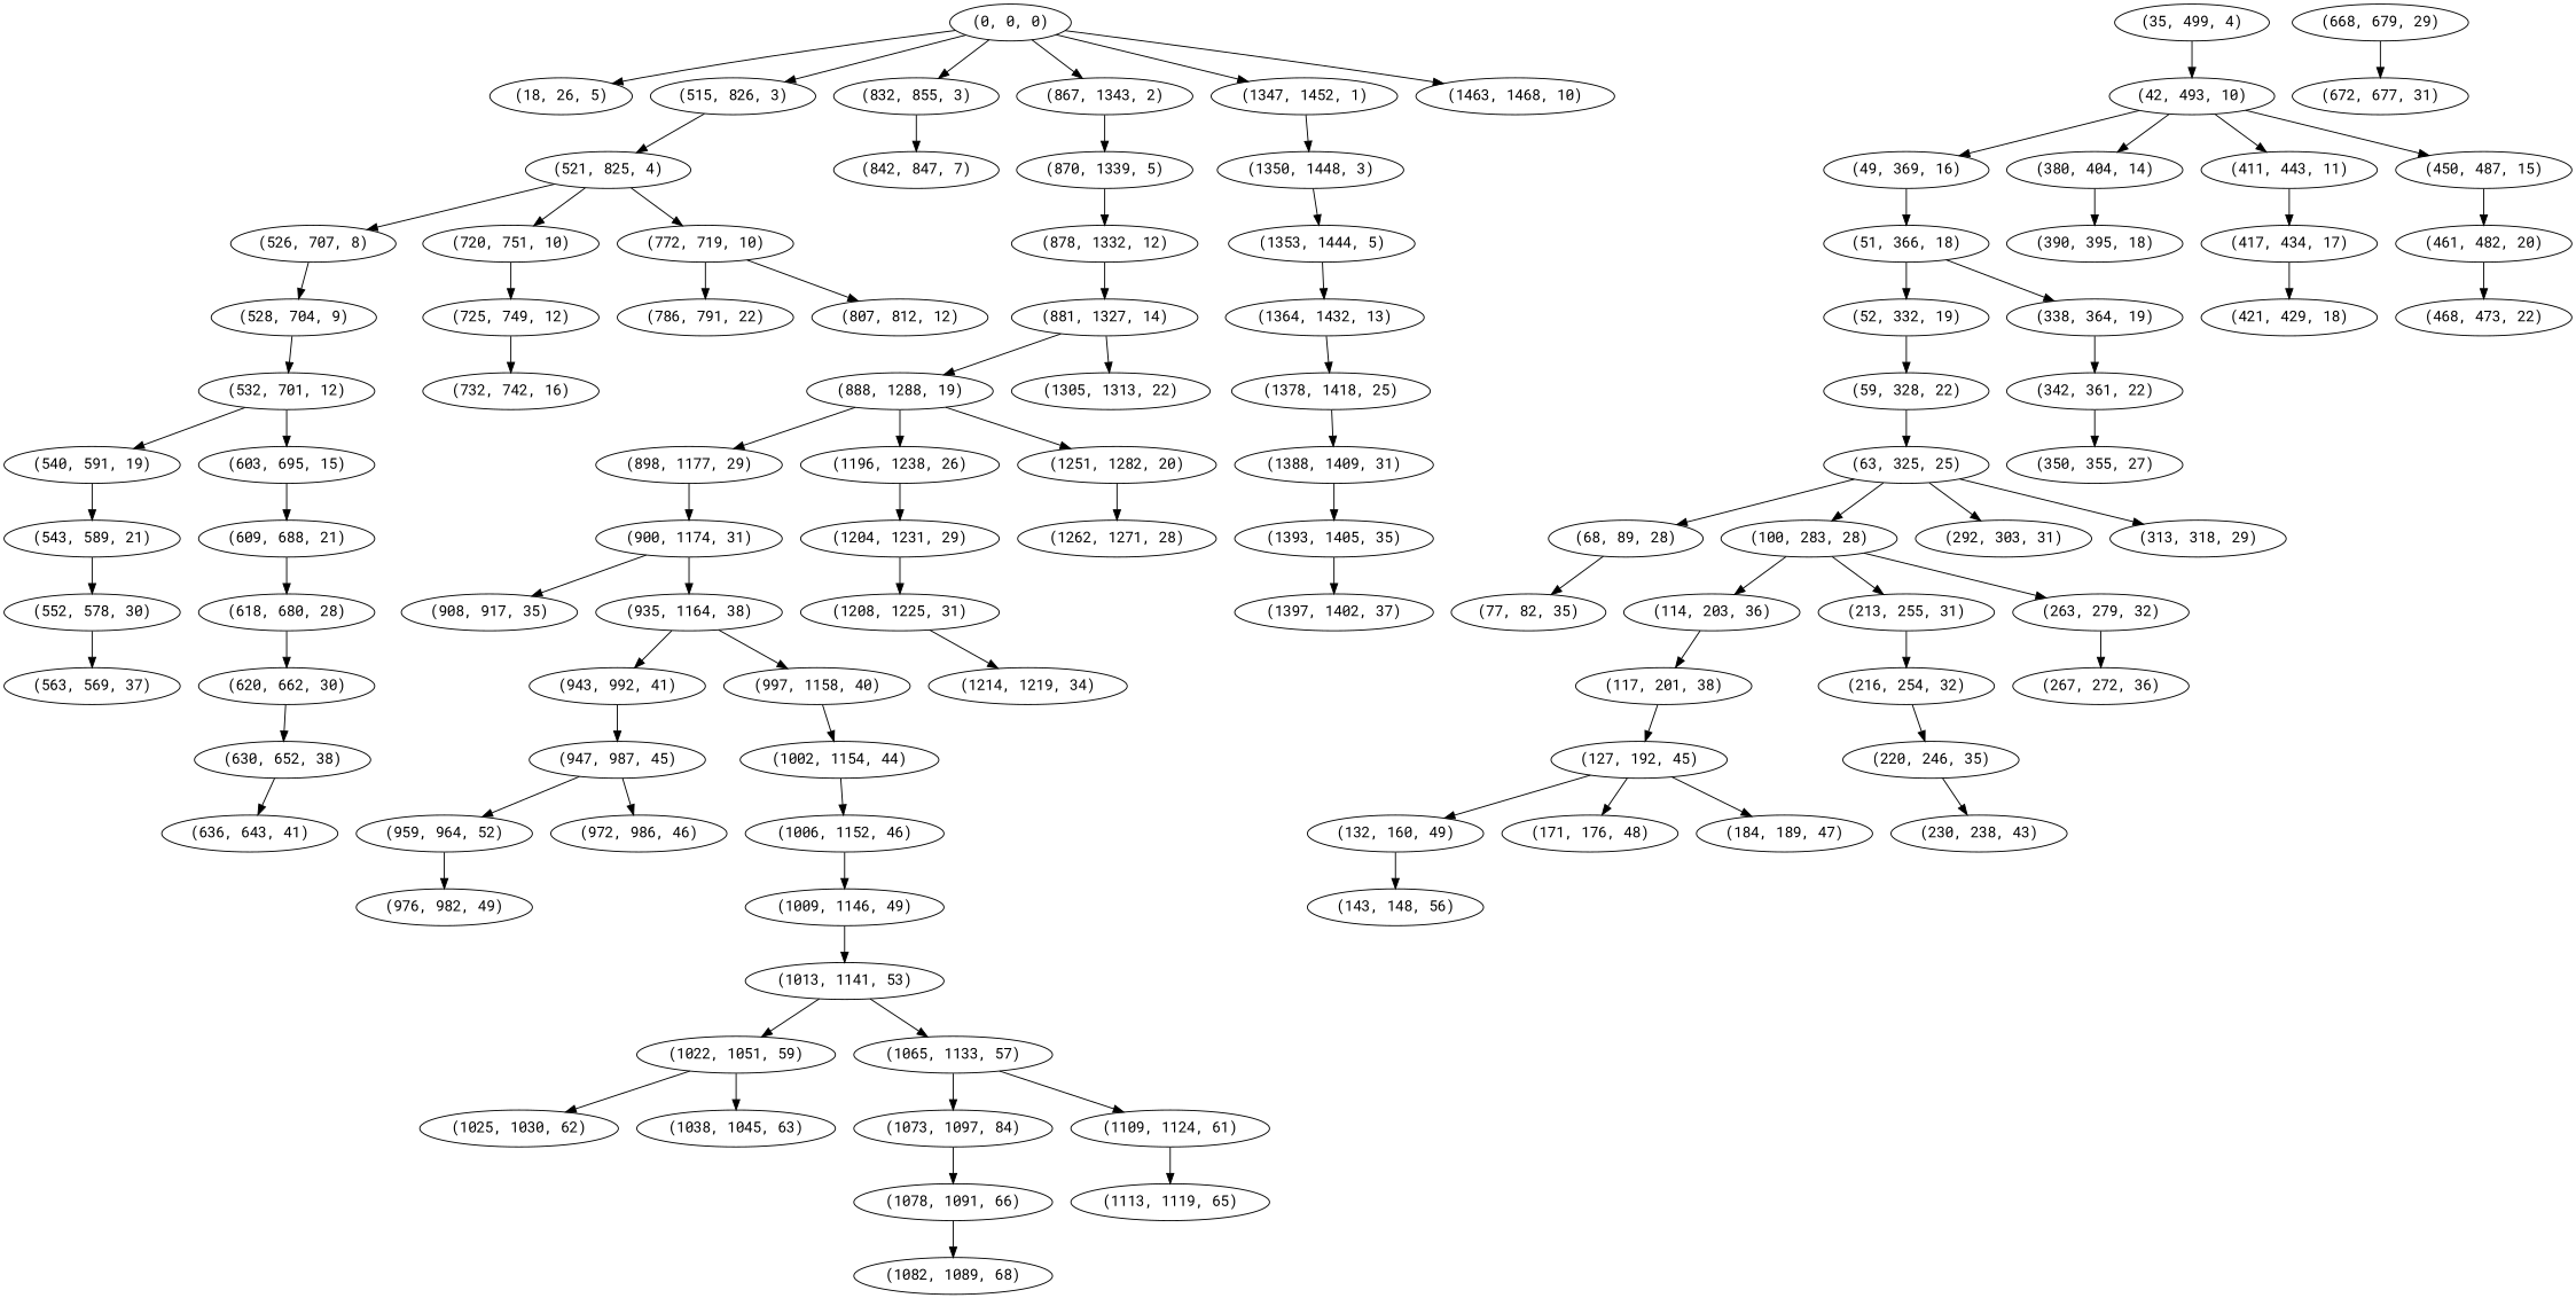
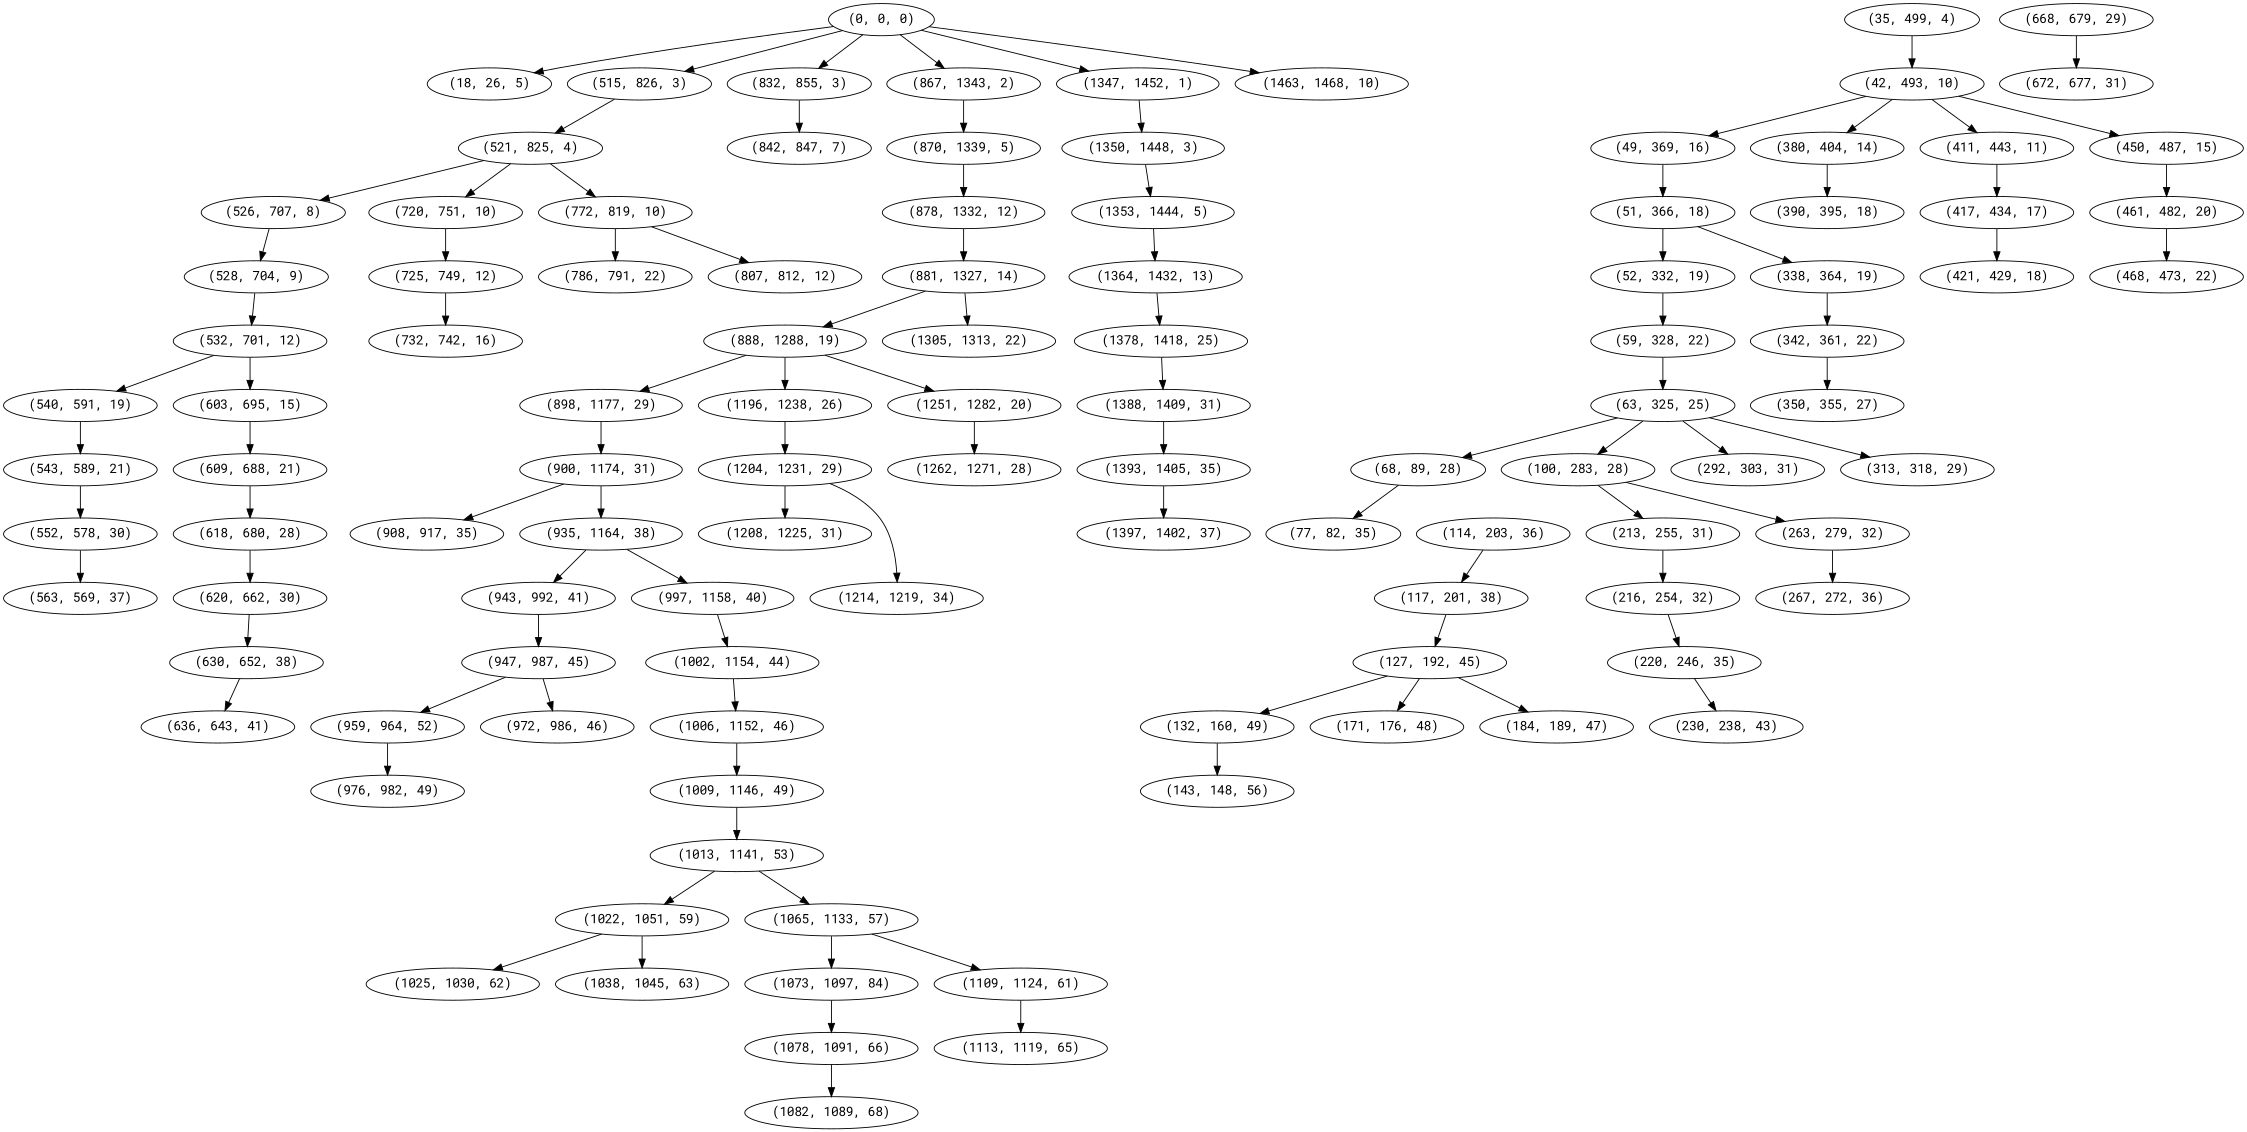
  digraph {
    fontname="Roboto Mono"
    node [fontname="Roboto Mono"]
    edge [fontname="Roboto Mono"]
    "(0, 0, 0)"
    "(18, 26, 5)"
    "(515, 826, 3)"
    "(832, 855, 3)"
    "(867, 1343, 2)"
    "(1347, 1452, 1)"
    "(1463, 1468, 10)"
    "(35, 499, 4)"
    "(42, 493, 10)"
    "(521, 825, 4)"
    "(842, 847, 7)"
    "(870, 1339, 5)"
    "(1350, 1448, 3)"
    "(49, 369, 16)"
    "(380, 404, 14)"
    "(411, 443, 11)"
    "(450, 487, 15)"
    "(51, 366, 18)"
    "(390, 395, 18)"
    "(417, 434, 17)"
    "(461, 482, 20)"
    "(52, 332, 19)"
    "(338, 364, 19)"
    "(59, 328, 22)"
    "(342, 361, 22)"
    "(63, 325, 25)"
    "(68, 89, 28)"
    "(100, 283, 28)"
    "(292, 303, 31)"
    "(313, 318, 29)"
    "(77, 82, 35)"
    "(114, 203, 36)"
    "(213, 255, 31)"
    "(263, 279, 32)"
    "(117, 201, 38)"
    "(216, 254, 32)"
    "(267, 272, 36)"
    "(127, 192, 45)"
    "(132, 160, 49)"
    "(171, 176, 48)"
    "(184, 189, 47)"
    "(143, 148, 56)"
    "(220, 246, 35)"
    "(230, 238, 43)"
    "(350, 355, 27)"
    "(421, 429, 18)"
    "(468, 473, 22)"
    "(526, 707, 8)"
    "(720, 751, 10)"
-   "(772, 819, 10)" [label="(772, 719, 10)"]
+   "(772, 819, 10)"
    "(528, 704, 9)"
    "(725, 749, 12)"
    "(786, 791, 22)"
    "(807, 812, 12)"
    "(532, 701, 12)"
    "(540, 591, 19)"
    "(603, 695, 15)"
    "(543, 589, 21)"
    "(609, 688, 21)"
    "(552, 578, 30)"
    "(563, 569, 37)"
    "(618, 680, 28)"
    "(620, 662, 30)"
    "(630, 652, 38)"
    "(668, 679, 29)"
    "(672, 677, 31)"
    "(636, 643, 41)"
    "(732, 742, 16)"
    "(878, 1332, 12)"
    "(881, 1327, 14)"
    "(888, 1288, 19)"
    "(1305, 1313, 22)"
    "(898, 1177, 29)"
    "(1196, 1238, 26)"
    "(1251, 1282, 20)"
    "(900, 1174, 31)"
    "(1204, 1231, 29)"
    "(1262, 1271, 28)"
    "(908, 917, 35)"
    "(935, 1164, 38)"
    "(943, 992, 41)"
    "(997, 1158, 40)"
    "(947, 987, 45)"
    "(1002, 1154, 44)"
    "(959, 964, 52)"
    "(972, 986, 46)"
    "(976, 982, 49)"
    "(1006, 1152, 46)"
    "(1009, 1146, 49)"
    "(1013, 1141, 53)"
    "(1022, 1051, 59)"
    "(1065, 1133, 57)"
    "(1025, 1030, 62)"
    "(1038, 1045, 63)"
    n95 [label="(1073, 1097, 84)"]
    "(1109, 1124, 61)"
    "(1078, 1091, 66)"
    "(1113, 1119, 65)"
    "(1082, 1089, 68)"
    "(1208, 1225, 31)"
    "(1214, 1219, 34)"
    "(1353, 1444, 5)"
    "(1364, 1432, 13)"
    "(1378, 1418, 25)"
    "(1388, 1409, 31)"
    "(1393, 1405, 35)"
    "(1397, 1402, 37)"
    "(0, 0, 0)" -> "(18, 26, 5)"
    "(0, 0, 0)" -> "(515, 826, 3)"
    "(0, 0, 0)" -> "(832, 855, 3)"
    "(0, 0, 0)" -> "(867, 1343, 2)"
    "(0, 0, 0)" -> "(1347, 1452, 1)"
    "(0, 0, 0)" -> "(1463, 1468, 10)"
    "(515, 826, 3)" -> "(521, 825, 4)"
    "(832, 855, 3)" -> "(842, 847, 7)"
    "(867, 1343, 2)" -> "(870, 1339, 5)"
    "(1347, 1452, 1)" -> "(1350, 1448, 3)"
    "(35, 499, 4)" -> "(42, 493, 10)"
    "(42, 493, 10)" -> "(49, 369, 16)"
    "(42, 493, 10)" -> "(380, 404, 14)"
    "(42, 493, 10)" -> "(411, 443, 11)"
    "(42, 493, 10)" -> "(450, 487, 15)"
    "(521, 825, 4)" -> "(526, 707, 8)"
    "(521, 825, 4)" -> "(720, 751, 10)"
    "(521, 825, 4)" -> "(772, 819, 10)"
    "(870, 1339, 5)" -> "(878, 1332, 12)"
    "(1350, 1448, 3)" -> "(1353, 1444, 5)"
    "(49, 369, 16)" -> "(51, 366, 18)"
    "(380, 404, 14)" -> "(390, 395, 18)"
    "(411, 443, 11)" -> "(417, 434, 17)"
    "(450, 487, 15)" -> "(461, 482, 20)"
    "(51, 366, 18)" -> "(52, 332, 19)"
    "(51, 366, 18)" -> "(338, 364, 19)"
    "(417, 434, 17)" -> "(421, 429, 18)"
    "(461, 482, 20)" -> "(468, 473, 22)"
    "(52, 332, 19)" -> "(59, 328, 22)"
    "(338, 364, 19)" -> "(342, 361, 22)"
    "(59, 328, 22)" -> "(63, 325, 25)"
    "(342, 361, 22)" -> "(350, 355, 27)"
    "(63, 325, 25)" -> "(68, 89, 28)"
    "(63, 325, 25)" -> "(100, 283, 28)"
    "(63, 325, 25)" -> "(292, 303, 31)"
    "(63, 325, 25)" -> "(313, 318, 29)"
    "(68, 89, 28)" -> "(77, 82, 35)"
-   "(100, 283, 28)" -> "(114, 203, 36)"
    "(100, 283, 28)" -> "(213, 255, 31)"
    "(100, 283, 28)" -> "(263, 279, 32)"
    "(114, 203, 36)" -> "(117, 201, 38)"
    "(213, 255, 31)" -> "(216, 254, 32)"
    "(263, 279, 32)" -> "(267, 272, 36)"
    "(117, 201, 38)" -> "(127, 192, 45)"
    "(216, 254, 32)" -> "(220, 246, 35)"
    "(127, 192, 45)" -> "(132, 160, 49)"
    "(127, 192, 45)" -> "(171, 176, 48)"
    "(127, 192, 45)" -> "(184, 189, 47)"
    "(132, 160, 49)" -> "(143, 148, 56)"
    "(220, 246, 35)" -> "(230, 238, 43)"
    "(526, 707, 8)" -> "(528, 704, 9)"
    "(720, 751, 10)" -> "(725, 749, 12)"
    "(772, 819, 10)" -> "(786, 791, 22)"
    "(772, 819, 10)" -> "(807, 812, 12)"
    "(528, 704, 9)" -> "(532, 701, 12)"
    "(725, 749, 12)" -> "(732, 742, 16)"
    "(532, 701, 12)" -> "(540, 591, 19)"
    "(532, 701, 12)" -> "(603, 695, 15)"
    "(540, 591, 19)" -> "(543, 589, 21)"
    "(603, 695, 15)" -> "(609, 688, 21)"
    "(543, 589, 21)" -> "(552, 578, 30)"
    "(609, 688, 21)" -> "(618, 680, 28)"
    "(552, 578, 30)" -> "(563, 569, 37)"
    "(618, 680, 28)" -> "(620, 662, 30)"
    "(620, 662, 30)" -> "(630, 652, 38)"
    "(630, 652, 38)" -> "(636, 643, 41)"
    "(668, 679, 29)" -> "(672, 677, 31)"
    "(878, 1332, 12)" -> "(881, 1327, 14)"
    "(881, 1327, 14)" -> "(888, 1288, 19)"
    "(881, 1327, 14)" -> "(1305, 1313, 22)"
    "(888, 1288, 19)" -> "(898, 1177, 29)"
    "(888, 1288, 19)" -> "(1196, 1238, 26)"
    "(888, 1288, 19)" -> "(1251, 1282, 20)"
    "(898, 1177, 29)" -> "(900, 1174, 31)"
    "(1196, 1238, 26)" -> "(1204, 1231, 29)"
    "(1251, 1282, 20)" -> "(1262, 1271, 28)"
    "(900, 1174, 31)" -> "(908, 917, 35)"
    "(900, 1174, 31)" -> "(935, 1164, 38)"
    "(1204, 1231, 29)" -> "(1208, 1225, 31)"
    "(935, 1164, 38)" -> "(943, 992, 41)"
    "(935, 1164, 38)" -> "(997, 1158, 40)"
    "(943, 992, 41)" -> "(947, 987, 45)"
    "(997, 1158, 40)" -> "(1002, 1154, 44)"
    "(947, 987, 45)" -> "(959, 964, 52)"
    "(947, 987, 45)" -> "(972, 986, 46)"
    "(1002, 1154, 44)" -> "(1006, 1152, 46)"
    "(959, 964, 52)" -> "(976, 982, 49)"
    "(1006, 1152, 46)" -> "(1009, 1146, 49)"
    "(1009, 1146, 49)" -> "(1013, 1141, 53)"
    "(1013, 1141, 53)" -> "(1022, 1051, 59)"
    "(1013, 1141, 53)" -> "(1065, 1133, 57)"
    "(1022, 1051, 59)" -> "(1025, 1030, 62)"
    "(1022, 1051, 59)" -> "(1038, 1045, 63)"
    "(1065, 1133, 57)" -> n95
    "(1065, 1133, 57)" -> "(1109, 1124, 61)"
    n95 -> "(1078, 1091, 66)"
    "(1109, 1124, 61)" -> "(1113, 1119, 65)"
    "(1078, 1091, 66)" -> "(1082, 1089, 68)"
-   "(1208, 1225, 31)" -> "(1214, 1219, 34)"
+   "(1204, 1231, 29)" -> "(1214, 1219, 34)"
    "(1353, 1444, 5)" -> "(1364, 1432, 13)"
    "(1364, 1432, 13)" -> "(1378, 1418, 25)"
    "(1378, 1418, 25)" -> "(1388, 1409, 31)"
    "(1388, 1409, 31)" -> "(1393, 1405, 35)"
    "(1393, 1405, 35)" -> "(1397, 1402, 37)"
  }
